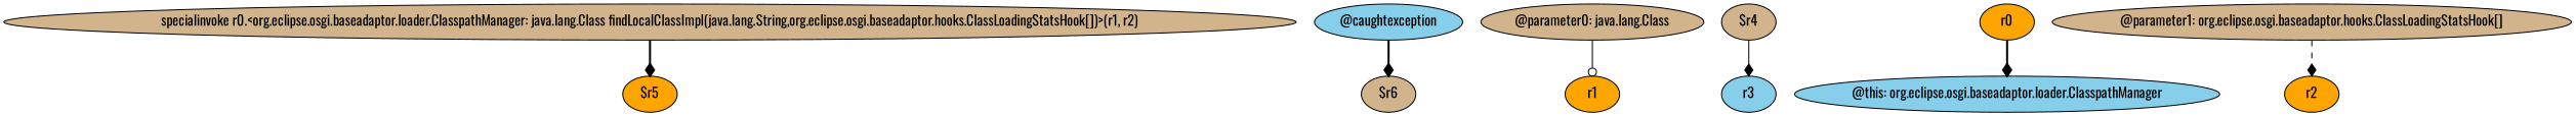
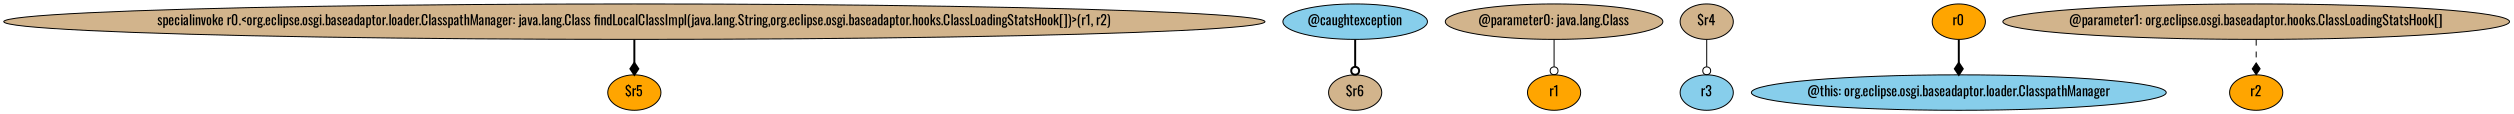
  digraph {
    fontname=Oswald
    node [fillcolor=tan fontname=Oswald style=filled]
    edge [arrowhead=diamond fontname=Oswald style=bold]
    n1 [label="specialinvoke r0.<org.eclipse.osgi.baseadaptor.loader.ClasspathManager: java.lang.Class findLocalClassImpl(java.lang.String,org.eclipse.osgi.baseadaptor.hooks.ClassLoadingStatsHook[])>(r1, r2)"]
    n2 [fillcolor=orange label="$r5"]
    n3 [fillcolor=skyblue label="@caughtexception"]
    n4 [label="$r6"]
    n5 [label="@parameter0: java.lang.Class"]
    n6 [fillcolor=orange label=r1]
    n7 [label="$r4"]
    n8 [fillcolor=skyblue label=r3]
    n9 [fillcolor=skyblue label="@this: org.eclipse.osgi.baseadaptor.loader.ClasspathManager"]
    n10 [fillcolor=orange label=r0]
    n11 [label="@parameter1: org.eclipse.osgi.baseadaptor.hooks.ClassLoadingStatsHook[]"]
    n12 [fillcolor=orange label=r2]
    n1 -> n2
-   n3 -> n4
+   n3 -> n4 [arrowhead=odot]
    n5 -> n6 [arrowhead=odot style=solid]
-   n7 -> n8 [style=solid]
+   n7 -> n8 [arrowhead=odot style=solid]
    n10 -> n9
    n11 -> n12 [style=dashed]
  }
